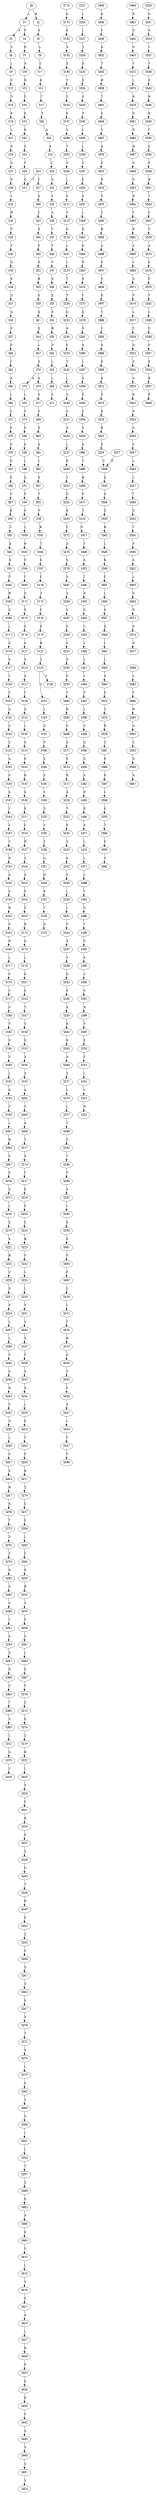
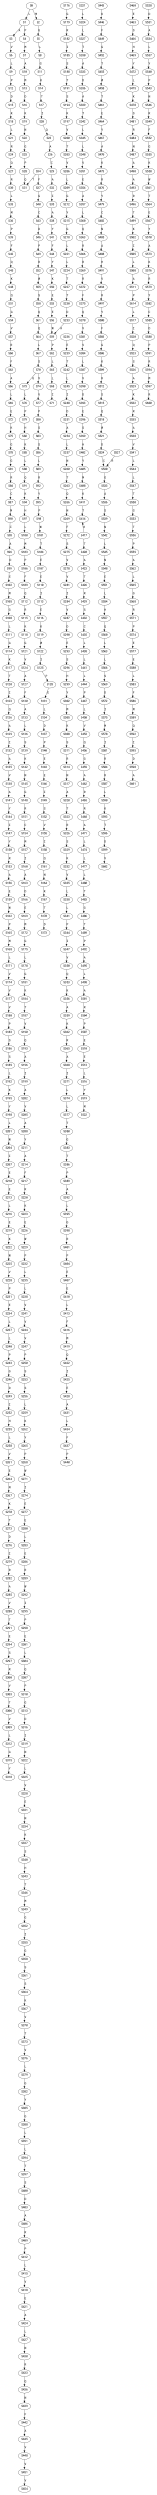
  strict digraph {
    fontname="Roboto Mono"
    node [fontname="Roboto Mono"]
    edge [fontname="Roboto Mono"]
    S0
    S1
    S2
    S3
    S4
    S5
    S6
    S7
    S8
    S9
    S10
    S11
    S12
    S13
    S14
    S15
    S16
    S17
    S18
    S19
    S20
    S21
    S22
    S23
    S24
    S25
    S26
    S27
    S28
    S29
    S30
    S31
    S32
    S33
    S35
    S36
    S34
    S37
    S38
    S39
    S40
    S41
    S42
    S43
    S44
    S45
    S46
    S47
    S48
    S49
    S50
    S51
    S52
    S53
    S54
    S55
    S56
    S57
    S58
    S59
    S60
    S61
    S62
    S63
    S64
    S65
    S66
    S67
    S68
    S69
    S70
    S71
    S72
    S73
    S74
    S75
    S76
    S77
    S78
    S79
    S80
    S81
    S82
    S83
    S84
    S85
    S86
    S87
    S88
    S89
    S90
    S91
    S92
    S93
    S94
    S95
    S96
    S97
    S98
    S99
    S100
    S101
    S102
    S103
    S104
    S105
    S106
    S107
    S108
    S109
    S110
    S111
    S112
    S113
    S114
    S115
    S116
    S117
    S118
    S119
    S120
    S121
    S122
    S123
    S124
    S125
    S126
    S127
    S128
    S129
    S130
    S131
    S132
    S133
    S134
    S135
    S136
    S137
    S138
    S139
    S140
    S141
    S142
    S143
    S144
    S145
    S146
    S147
    S148
    S149
    S150
    S151
    S152
    S153
    S154
    S155
    S156
    S157
    S158
    S159
    S160
    S161
    S162
    S163
    S164
    S165
    S166
    S167
    S168
    S169
    S170
    S171
    S172
    S173
    S174
    S175
    S177
    S178
    S176
    S179
    S180
    S181
    S182
    S183
    S184
    S185
    S186
    S187
    S188
    S189
    S190
    S191
    S192
    S193
    S194
    S195
    S196
    S197
    S198
    S199
    S200
    S201
    S202
    S203
    S204
    S205
    S206
    S207
    S208
    S209
    S210
    S211
    S212
    S213
    S214
    S215
    S216
    S217
    S218
    S219
    S220
    S221
    S222
    S223
    S224
    S225
    S226
    S227
    S228
    S229
    S230
    S231
    S232
    S233
    S234
    S235
    S236
    S237
    S238
    S239
    S240
    S241
    S242
    S243
    S244
    S245
    S246
    S247
    S248
    S249
    S250
    S251
    S252
    S253
    S254
    S255
    S256
    S257
    S258
    S259
    S260
    S261
    S262
    S263
    S264
    S265
    S266
    S267
    S268
    S269
    S270
    S271
    S272
    S273
    S274
    S275
    S276
    S277
    S278
    S279
    S280
    S281
    S282
    S283
    S284
    S285
    S286
    S287
    S288
    S289
    S290
    S291
    S292
    S293
    S294
    S295
    S296
    S297
    S298
    S299
    S300
    S301
    S302
    S303
    S304
    S305
    S306
    S307
    S308
    S309
    S310
    S311
    S312
    S313
    S314
    S315
    S316
    S317
    S318
    S319
    S320
    S322
    S323
    S321
    S324
    S325
    S326
    S327
    S328
    S329
    S330
    S331
    S332
    S333
    S334
    S335
    S336
    S337
    S338
    S339
    S340
    S341
    S342
    S343
    S344
    S345
    S346
    S347
    S348
    S349
    S350
    S351
    S352
    S353
    S354
    S355
    S356
    S357
    S358
    S359
    S360
    S361
    S362
    S363
    S364
    S365
    S366
    S367
    S368
    S369
    S370
    S371
    S372
    S373
    S374
    S375
    S376
    S377
    S378
    S379
    S380
    S381
    S382
    S383
    S384
    S385
    S386
    S387
    S388
    S389
    S390
    S391
    S392
    S393
    S394
    S395
    S396
    S397
    S398
    S399
    S400
    S401
    S402
    S403
    S404
    S405
    S406
    S407
    S408
    S409
    S410
    S411
    S412
    S413
    S414
    S415
    S416
    S417
    S418
    S419
    S420
    S421
    S422
    S423
    S424
    S425
    S426
    S427
    S428
    S429
    S430
    S431
    S432
    S433
    S434
    S435
    S436
    S437
    S438
    S439
    S440
    S441
    S442
    S444
    S445
    S443
    S446
    S447
    S448
    S449
    S450
    S451
    S452
    S453
    S454
    S455
    S456
    S458
    S459
    S461
    S462
    S460
    S463
    S464
    S465
    S466
    S467
    S468
    S469
    S470
    S471
    S472
    S473
    S474
    S475
    S476
    S477
    S478
    S479
    S480
    S481
    S482
    S483
    S484
    S485
    S486
    S487
    S488
    S489
    S490
    S491
    S492
    S493
    S494
    S495
    S496
    S497
    S498
    S499
    S500
    S501
    S502
    S503
    S504
    S505
    S506
    S507
    S508
    S509
    S510
    S511
    S512
    S513
    n514 [label=S614]
    S515
    S516
    S517
    S518
    S519
    S520
    S521
    S522
    S523
    S524
    S526
    S530
    S529
    S527
    S528
    S531
    S532
    S533
    S534
    S535
    S536
    S537
    S538
    S539
    S540
    S541
    S542
    S543
    S544
    S545
    S546
    S547
    S548
    S549
    S550
    S551
    S552
    S553
    S554
    S555
    S556
    S557
    S558
    S559
    S560
    S561
    S562
    S563
    S564
    S565
    S566
    S567
    S568
    S569
    S570
    S571
    S572
    S573
    S574
    S575
    S576
    S577
    S578
    S579
    S580
    S581
    S582
    S583
    S584
    S585
    S586
    S587
    S588
    S589
    S590
    S591
    S592
    S593
    S594
    S595
    S596
    S597
    S598
    S599
    S600
    S601
    S602
    S0 -> S1 [label=L]
    S0 -> S2 [label=M]
    S1 -> S3 [label=A]
    S1 -> S4 [label=P]
    S2 -> S5 [label=G]
    S3 -> S6 [label=V]
    S4 -> S7 [label=M]
    S5 -> S8 [label=L]
    S6 -> S9 [label=L]
    S7 -> S10 [label=A]
    S8 -> S11 [label=G]
    S9 -> S12 [label=P]
    S10 -> S13 [label=M]
    S11 -> S14 [label=K]
    S12 -> S15 [label=D]
    S13 -> S16 [label=D]
    S14 -> S17 [label=T]
    S15 -> S18 [label=K]
    S16 -> S19 [label=K]
    S17 -> S20 [label=I]
    S18 -> S21 [label=L]
    S19 -> S22 [label=N]
    S20 -> S23 [label=Q]
    S21 -> S24 [label=R]
    S22 -> S25 [label=G]
    S23 -> S26 [label=A]
    S24 -> S27 [label=Q]
    S25 -> S28 [label=P]
    S26 -> S29 [label=I]
    S27 -> S30 [label=R]
    S28 -> S31 [label=Q]
    S29 -> S32 [label=A]
    S30 -> S33 [label=L]
    S32 -> S35 [label=I]
    S33 -> S36 [label=M]
    S35 -> S38 [label=A]
    S36 -> S39 [label=P]
    S34 -> S31 [label=T]
    S34 -> S37 [label=F]
    S37 -> S40 [label=G]
    S38 -> S41 [label=Y]
    S39 -> S42 [label=F]
    S40 -> S43 [label=C]
    S41 -> S44 [label=F]
    S42 -> S45 [label=Q]
    S43 -> S46 [label=D]
    S44 -> S47 [label=Y]
    S45 -> S48 [label=K]
    S46 -> S49 [label=P]
    S47 -> S50 [label=K]
    S48 -> S51 [label=Q]
    S49 -> S52 [label=R]
    S50 -> S53 [label=E]
    S51 -> S54 [label=G]
    S52 -> S55 [label=W]
    S53 -> S56 [label=E]
    S54 -> S57 [label=V]
    S55 -> S58 [label=S]
    S56 -> S59 [label=W]
    S57 -> S60 [label=R]
    S58 -> S61 [label=Q]
    S59 -> S62 [label=P]
    S60 -> S63 [label=F]
    S61 -> S64 [label=Q]
    S62 -> S65 [label=L]
    S63 -> S66 [label=A]
    S64 -> S67 [label=L]
    S65 -> S68 [label=L]
    S66 -> S69 [label=L]
    S67 -> S70 [label=S]
    S68 -> S71 [label=I]
    S69 -> S72 [label=E]
    S70 -> S73 [label=G]
    S70 -> S74 [label=V]
    S72 -> S75 [label=K]
    S73 -> S76 [label=L]
    S74 -> S77 [label=V]
    S75 -> S78 [label=G]
    S76 -> S79 [label=P]
    S77 -> S80 [label=P]
    S78 -> S81 [label=G]
    S79 -> S82 [label=H]
    S80 -> S83 [label=S]
    S81 -> S84 [label=R]
    S82 -> S85 [label=K]
    S83 -> S86 [label=S]
    S84 -> S87 [label=C]
    S85 -> S88 [label=L]
    S86 -> S89 [label=L]
    S87 -> S90 [label=M]
    S88 -> S91 [label=Q]
    S89 -> S92 [label=R]
    S90 -> S93 [label=I]
    S91 -> S94 [label=K]
    S92 -> S95 [label=Y]
    S93 -> S96 [label=A]
    S94 -> S97 [label=H]
    S95 -> S98 [label=P]
    S96 -> S99 [label=D]
    S97 -> S100 [label=L]
    S98 -> S101 [label=W]
    S99 -> S102 [label=E]
    S100 -> S103 [label=M]
    S101 -> S104 [label=T]
    S102 -> S105 [label=M]
    S103 -> S106 [label=P]
    S104 -> S107 [label=E]
    S105 -> S108 [label=G]
    S106 -> S109 [label=F]
    S107 -> S110 [label=E]
    S108 -> S111 [label=L]
    S109 -> S112 [label=Q]
    S110 -> S113 [label=I]
    S111 -> S114 [label=G]
    S112 -> S115 [label=R]
    S113 -> S116 [label=E]
    S114 -> S117 [label=K]
    S115 -> S118 [label=K]
    S116 -> S119 [label=K]
    S117 -> S120 [label=T]
    S118 -> S121 [label=G]
    S119 -> S122 [label=W]
    S120 -> S123 [label=I]
    S121 -> S124 [label=V]
    S122 -> S125 [label=I]
    S123 -> S126 [label=Q]
    S124 -> S127 [label=A]
    S125 -> S128 [label=P]
    S126 -> S129 [label=A]
    S127 -> S130 [label=F]
-   S125 -> S131 [label=E]
+   S128 -> S131 [label=E]
    S129 -> S132 [label=I]
    S130 -> S133 [label=A]
    S131 -> S134 [label=L]
    S132 -> S135 [label=A]
    S133 -> S136 [label=L]
    S134 -> S137 [label=D]
    S135 -> S138 [label=V]
    S136 -> S139 [label=S]
    S137 -> S140 [label=P]
    S138 -> S141 [label=A]
    S139 -> S142 [label=K]
    S140 -> S143 [label=E]
    S141 -> S144 [label=Y]
    S142 -> S145 [label=N]
    S143 -> S146 [label=E]
    S144 -> S147 [label=I]
    S145 -> S148 [label=G]
    S146 -> S149 [label=I]
    S147 -> S150 [label=Y]
    S148 -> S151 [label=R]
    S149 -> S152 [label=S]
    S150 -> S153 [label=R]
    S151 -> S154 [label=C]
    S152 -> S155 [label=V]
    S153 -> S156 [label=A]
    S154 -> S157 [label=M]
    S155 -> S158 [label=I]
    S156 -> S159 [label=E]
    S157 -> S160 [label=I]
    S158 -> S161 [label=Q]
    S159 -> S162 [label=W]
    S160 -> S163 [label=A]
    S161 -> S164 [label=N]
    S162 -> S165 [label=P]
    S163 -> S166 [label=D]
    S164 -> S167 [label=K]
    S165 -> S168 [label=M]
    S166 -> S169 [label=E]
    S167 -> S170 [label=T]
    S168 -> S171 [label=L]
    S169 -> S172 [label=M]
    S170 -> S173 [label=D]
    S171 -> S174 [label=V]
    S172 -> S175 [label=G]
    S174 -> S177 [label=V]
    S175 -> S178 [label=L]
    S177 -> S180 [label=V]
    S178 -> S181 [label=G]
    S176 -> S179 [label=G]
    S179 -> S182 [label=R]
    S180 -> S183 [label=P]
    S181 -> S184 [label=K]
    S182 -> S185 [label=I]
    S183 -> S186 [label=S]
    S184 -> S187 [label=T]
    S185 -> S188 [label=S]
    S186 -> S189 [label=S]
    S187 -> S190 [label=V]
    S188 -> S191 [label=T]
    S189 -> S192 [label=L]
    S190 -> S193 [label=Q]
    S191 -> S194 [label=S]
    S192 -> S195 [label=K]
    S193 -> S196 [label=A]
    S194 -> S197 [label=K]
    S195 -> S198 [label=Y]
    S196 -> S199 [label=I]
    S197 -> S200 [label=V]
    S198 -> S201 [label=L]
    S199 -> S202 [label=A]
    S200 -> S203 [label=T]
    S201 -> S204 [label=W]
    S202 -> S205 [label=V]
    S203 -> S206 [label=V]
    S204 -> S207 [label=I]
    S205 -> S208 [label=A]
    S206 -> S209 [label=L]
    S207 -> S210 [label=E]
    S208 -> S211 [label=Y]
    S209 -> S212 [label=G]
    S210 -> S213 [label=E]
    S211 -> S214 [label=A]
    S212 -> S215 [label=Y]
    S213 -> S216 [label=L]
    S214 -> S217 [label=F]
    S215 -> S218 [label=G]
    S216 -> S219 [label=E]
    S217 -> S220 [label=R]
    S218 -> S221 [label=L]
    S219 -> S222 [label=K]
    S220 -> S223 [label=K]
    S221 -> S224 [label=L]
    S222 -> S225 [label=W]
    S223 -> S226 [label=E]
    S224 -> S227 [label=T]
    S225 -> S228 [label=V]
    S226 -> S229 [label=W]
    S227 -> S230 [label=T]
    S228 -> S231 [label=P]
    S229 -> S232 [label=P]
    S230 -> S233 [label=D]
    S231 -> S234 [label=E]
    S232 -> S235 [label=L]
-   S233 -> S236 [label=A]
+   S233 -> S59 [label=A]
    S234 -> S237 [label=L]
    S235 -> S238 [label=L]
    S236 -> S239 [label=E]
    S237 -> S240 [label=L]
    S238 -> S241 [label=V]
    S239 -> S242 [label=T]
    S240 -> S243 [label=P]
    S241 -> S244 [label=V]
    S242 -> S245 [label=L]
    S243 -> S246 [label=G]
    S244 -> S247 [label=V]
    S245 -> S248 [label=I]
    S246 -> S249 [label=D]
    S247 -> S250 [label=P]
    S248 -> S251 [label=D]
    S249 -> S252 [label=I]
    S250 -> S253 [label=S]
    S251 -> S254 [label=A]
    S252 -> S255 [label=H]
    S253 -> S256 [label=S]
    S254 -> S257 [label=L]
    S255 -> S258 [label=L]
    S256 -> S259 [label=L]
    S257 -> S260 [label=N]
    S258 -> S261 [label=V]
    S259 -> S262 [label=K]
    S260 -> S263 [label=T]
    S261 -> S264 [label=E]
    S262 -> S265 [label=Y]
    S263 -> S266 [label=Q]
    S264 -> S267 [label=N]
    S265 -> S268 [label=P]
    S266 -> S269 [label=N]
    S267 -> S270 [label=K]
    S268 -> S271 [label=W]
    S269 -> S272 [label=F]
    S270 -> S273 [label=T]
    S271 -> S274 [label=I]
    S272 -> S275 [label=S]
    S273 -> S276 [label=D]
    S274 -> S277 [label=E]
    S275 -> S278 [label=V]
    S276 -> S279 [label=I]
    S277 -> S280 [label=E]
    S278 -> S281 [label=V]
    S279 -> S282 [label=R]
    S280 -> S283 [label=L]
    S281 -> S284 [label=I]
    S282 -> S285 [label=A]
    S283 -> S286 [label=E]
    S284 -> S287 [label=V]
    S285 -> S288 [label=V]
    S286 -> S289 [label=R]
    S287 -> S290 [label=D]
    S288 -> S291 [label=T]
    S289 -> S292 [label=W]
    S290 -> S293 [label=E]
    S291 -> S294 [label=E]
    S292 -> S295 [label=I]
    S293 -> S296 [label=S]
    S294 -> S297 [label=S]
    S295 -> S298 [label=P]
    S296 -> S299 [label=H]
    S297 -> S300 [label=R]
    S298 -> S301 [label=E]
    S299 -> S302 [label=Y]
    S300 -> S303 [label=V]
    S301 -> S304 [label=L]
    S302 -> S305 [label=M]
    S303 -> S306 [label=T]
    S304 -> S307 [label=Q]
    S305 -> S308 [label=K]
    S306 -> S309 [label=V]
    S307 -> S310 [label=P]
    S308 -> S311 [label=S]
    S309 -> S312 [label=L]
    S310 -> S313 [label=G]
    S311 -> S314 [label=R]
    S312 -> S315 [label=G]
    S313 -> S316 [label=D]
    S314 -> S317 [label=N]
    S315 -> S318 [label=Y]
    S316 -> S319 [label=I]
    S317 -> S320 [label=A]
    S319 -> S322 [label=N]
    S320 -> S323 [label=T]
    S322 -> S325 [label=L]
    S323 -> S326 [label=R]
    S321 -> S324 [label=L]
    S324 -> S327 [label=L]
    S325 -> S328 [label=V]
    S326 -> S329 [label=S]
    S327 -> S330 [label=T]
    S328 -> S331 [label=E]
    S329 -> S332 [label=K]
    S330 -> S333 [label=A]
    S331 -> S334 [label=N]
    S332 -> S335 [label=V]
    S333 -> S336 [label=D]
    S334 -> S337 [label=K]
    S335 -> S338 [label=L]
    S336 -> S339 [label=A]
    S337 -> S340 [label=S]
    S338 -> S341 [label=L]
    S339 -> S342 [label=T]
    S340 -> S343 [label=H]
    S341 -> S344 [label=P]
    S342 -> S345 [label=L]
    S343 -> S346 [label=T]
    S344 -> S347 [label=I]
    S345 -> S348 [label=L]
    S346 -> S349 [label=M]
    S347 -> S350 [label=V]
    S348 -> S351 [label=V]
    S349 -> S352 [label=G]
    S350 -> S353 [label=Q]
    S351 -> S354 [label=E]
    S352 -> S355 [label=I]
    S353 -> S356 [label=K]
    S354 -> S357 [label=A]
    S355 -> S358 [label=G]
    S356 -> S359 [label=A]
    S357 -> S360 [label=L]
    S358 -> S361 [label=S]
    S359 -> S362 [label=K]
    S360 -> S363 [label=Q]
    S361 -> S364 [label=S]
    S362 -> S365 [label=R]
    S363 -> S366 [label=R]
    S364 -> S367 [label=K]
    S365 -> S368 [label=A]
    S366 -> S369 [label=R]
    S367 -> S370 [label=V]
    S368 -> S371 [label=I]
    S369 -> S372 [label=R]
    S370 -> S373 [label=T]
    S371 -> S374 [label=L]
    S372 -> S375 [label=F]
    S373 -> S376 [label=V]
    S374 -> S377 [label=L]
    S375 -> S378 [label=Q]
    S376 -> S379 [label=L]
    S377 -> S380 [label=T]
    S378 -> S381 [label=V]
    S379 -> S382 [label=G]
    S380 -> S383 [label=G]
    S381 -> S384 [label=V]
    S382 -> S385 [label=Y]
    S383 -> S386 [label=T]
    S384 -> S387 [label=L]
    S385 -> S388 [label=G]
    S386 -> S389 [label=P]
    S387 -> S390 [label=V]
    S388 -> S391 [label=L]
    S389 -> S392 [label=A]
    S390 -> S393 [label=D]
    S391 -> S394 [label=L]
    S392 -> S395 [label=L]
    S393 -> S396 [label=E]
    S394 -> S397 [label=T]
    S395 -> S398 [label=G]
    S396 -> S399 [label=S]
    S397 -> S400 [label=S]
    S398 -> S401 [label=R]
    S399 -> S402 [label=H]
    S400 -> S403 [label=D]
    S401 -> S404 [label=P]
    S402 -> S405 [label=Y]
    S403 -> S406 [label=A]
    S404 -> S407 [label=E]
    S405 -> S408 [label=M]
    S406 -> S409 [label=R]
    S407 -> S410 [label=E]
    S408 -> S411 [label=K]
    S409 -> S412 [label=P]
    S410 -> S413 [label=L]
    S411 -> S414 [label=T]
    S412 -> S415 [label=L]
    S413 -> S416 [label=F]
-   S414 -> S417 [label=R]
+   S417 -> S414 [label=R]
    S415 -> S418 [label=V]
    S416 -> S419 [label=M]
    S417 -> S420 [label=T]
    S418 -> S421 [label=E]
    S419 -> S422 [label=Q]
    S420 -> S423 [label=A]
    S421 -> S424 [label=A]
    S422 -> S425 [label=I]
    S423 -> S426 [label=T]
    S424 -> S427 [label=L]
    S425 -> S428 [label=E]
    S426 -> S429 [label=R]
    S427 -> S430 [label=N]
    S428 -> S431 [label=A]
    S429 -> S432 [label=S]
    S430 -> S433 [label=R]
    S431 -> S434 [label=L]
    S432 -> S435 [label=C]
    S433 -> S436 [label=Q]
    S434 -> S437 [label=F]
    S435 -> S438 [label=L]
    S436 -> S439 [label=N]
    S437 -> S440 [label=P]
    S438 -> S441 [label=L]
    S439 -> S442 [label=F]
    S441 -> S444 [label=L]
    S442 -> S445 [label=A]
    S444 -> S447 [label=P]
    S445 -> S448 [label=V]
    S443 -> S446 [label=K]
    S446 -> S449 [label=F]
    S447 -> S450 [label=L]
    S448 -> S451 [label=V]
    S449 -> S452 [label=G]
    S450 -> S453 [label=V]
    S451 -> S454 [label=V]
    S452 -> S455 [label=T]
    S453 -> S456 [label=Q]
    S455 -> S458 [label=W]
    S456 -> S459 [label=G]
    S458 -> S461 [label=T]
    S459 -> S462 [label=A]
    S461 -> S464 [label=E]
    S462 -> S465 [label=R]
    S460 -> S463 [label=E]
    S463 -> S466 [label=S]
    S464 -> S467 [label=Y]
    S465 -> S468 [label=R]
    S466 -> S469 [label=H]
    S467 -> S470 [label=A]
    S468 -> S471 [label=A]
    S469 -> S472 [label=Y]
    S470 -> S473 [label=K]
    S471 -> S474 [label=L]
    S472 -> S475 [label=L]
    S473 -> S476 [label=R]
    S474 -> S477 [label=L]
    S475 -> S478 [label=K]
    S476 -> S479 [label=Y]
    S477 -> S480 [label=L]
    S478 -> S481 [label=S]
    S479 -> S482 [label=C]
    S480 -> S483 [label=T]
    S481 -> S484 [label=R]
    S482 -> S485 [label=N]
    S483 -> S486 [label=G]
    S484 -> S487 [label=N]
    S485 -> S488 [label=A]
    S486 -> S489 [label=T]
    S487 -> S490 [label=A]
    S488 -> S491 [label=H]
    S489 -> S492 [label=P]
    S490 -> S493 [label=A]
    S491 -> S494 [label=V]
    S492 -> S495 [label=A]
    S493 -> S496 [label=R]
    S494 -> S497 [label=R]
    S495 -> S498 [label=L]
    S496 -> S499 [label=T]
    S497 -> S500 [label=Y]
    S498 -> S501 [label=A]
    S499 -> S502 [label=K]
    S500 -> S503 [label=F]
    S501 -> S504 [label=R]
    S502 -> S505 [label=I]
    S503 -> S506 [label=G]
    S504 -> S507 [label=P]
    S505 -> S508 [label=L]
    S506 -> S509 [label=K]
    S507 -> S510 [label=E]
    S508 -> S511 [label=A]
    S509 -> S512 [label=R]
    S510 -> S513 [label=E]
    S511 -> n514 [label=P]
    S512 -> S515 [label=S]
    S513 -> S516 [label=L]
    n514 -> S517 [label=L]
    S515 -> S518 [label=Q]
    S516 -> S519 [label=Y]
    S517 -> S520 [label=I]
    S518 -> S521 [label=W]
    S519 -> S522 [label=M]
    S520 -> S523 [label=Q]
    S521 -> S524 [label=D]
    S523 -> S526 [label=S]
    S524 -> S530 [label=C]
    S526 -> S529 [label=A]
    S530 -> S533 [label=G]
    S529 -> S532 [label=K]
    S527 -> S530 [label=R]
    S528 -> S531 [label=D]
    S531 -> S534 [label=A]
    S532 -> S535 [label=R]
    S533 -> S536 [label=A]
    S534 -> S537 [label=L]
    S535 -> S538 [label=A]
    S536 -> S539 [label=S]
    S537 -> S540 [label=Y]
    S538 -> S541 [label=V]
    S539 -> S542 [label=N]
    S540 -> S543 [label=P]
    S541 -> S544 [label=L]
    S542 -> S545 [label=L]
    S543 -> S546 [label=N]
    S544 -> S547 [label=L]
    S545 -> S548 [label=N]
    S546 -> S549 [label=R]
    S547 -> S550 [label=T]
    S548 -> S551 [label=E]
    S549 -> S552 [label=F]
    S550 -> S553 [label=G]
    S551 -> S554 [label=L]
    S552 -> S555 [label=G]
    S553 -> S556 [label=T]
    S554 -> S557 [label=H]
    S555 -> S558 [label=K]
    S556 -> S559 [label=P]
    S557 -> S560 [label=Q]
    S558 -> S561 [label=W]
    S559 -> S562 [label=A]
    S560 -> S563 [label=L]
    S561 -> S564 [label=T]
    S562 -> S565 [label=L]
    S563 -> S566 [label=L]
    S564 -> S567 [label=E]
    S565 -> S568 [label=G]
    S566 -> S569 [label=S]
    S567 -> S570 [label=Y]
    S568 -> S571 [label=R]
    S569 -> S572 [label=D]
    S570 -> S573 [label=A]
    S571 -> S574 [label=P]
    S572 -> S575 [label=I]
    S573 -> S576 [label=K]
    S574 -> S577 [label=E]
    S575 -> S578 [label=M]
    S576 -> S579 [label=R]
+   S577 -> S580 [label=E]
    S578 -> S581 [label=I]
    S579 -> S582 [label=Y]
    S580 -> S583 [label=L]
    S581 -> S584 [label=R]
    S582 -> S585 [label=C]
    S583 -> S586 [label=F]
    S584 -> S587 [label=R]
    S585 -> S588 [label=D]
    S586 -> S589 [label=M]
    S587 -> S590 [label=L]
    S588 -> S591 [label=P]
    S589 -> S592 [label=Q]
    S590 -> S593 [label=K]
    S591 -> S594 [label=R]
    S592 -> S595 [label=I]
    S593 -> S596 [label=T]
    S594 -> S597 [label=M]
    S595 -> S598 [label=D]
    S596 -> S599 [label=D]
    S597 -> S600 [label=R]
    S598 -> S601 [label=A]
    S599 -> S602 [label=V]
  }
